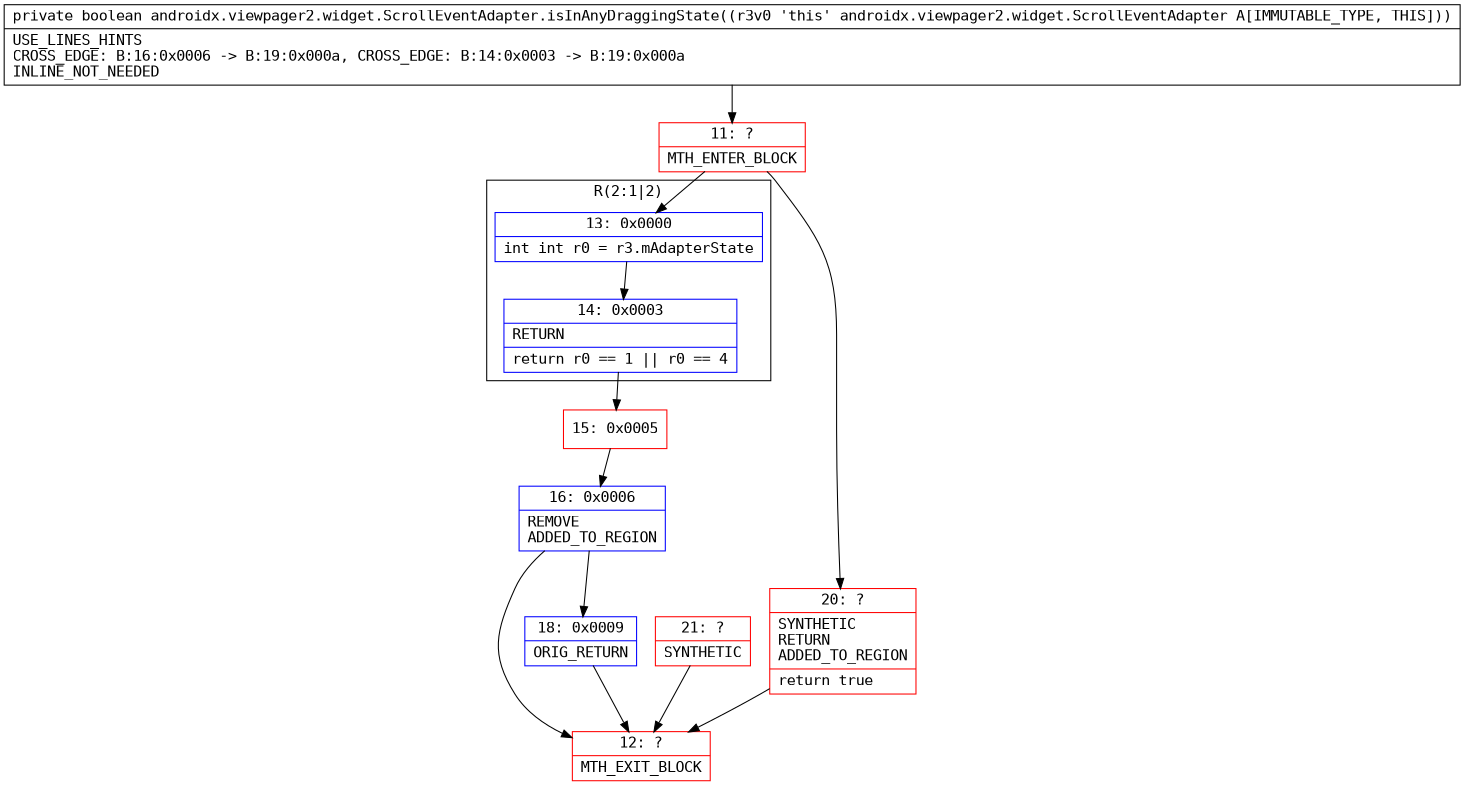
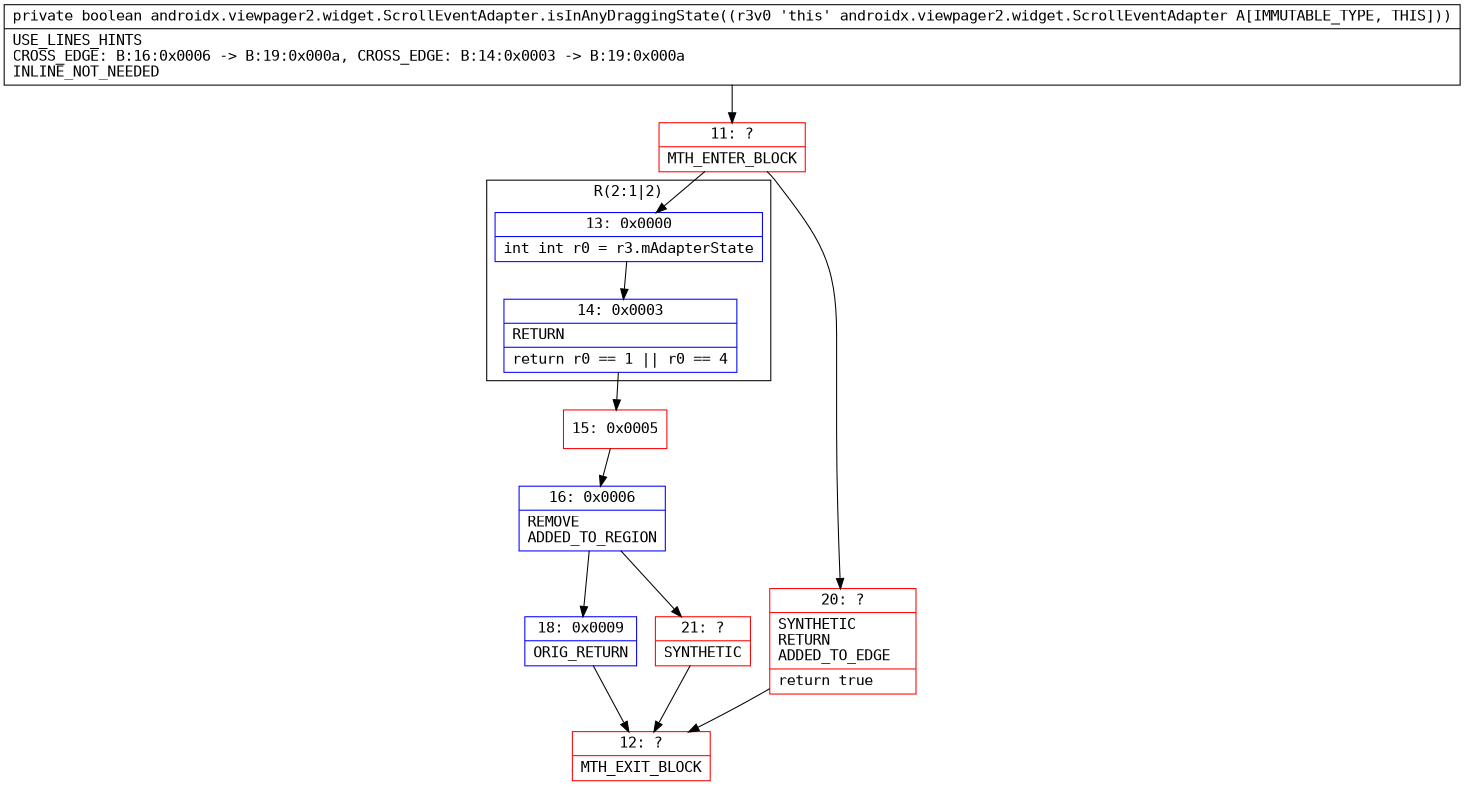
  digraph {
    fontname="DejaVu Sans Mono"
    node [color=red fontname="DejaVu Sans Mono" shape=record]
    edge [fontname="DejaVu Sans Mono"]
    n1 [color=blue label="{13\:\ 0x0000|int int r0 = r3.mAdapterState\l}"]
    n2 [color=blue label="{14\:\ 0x0003|RETURN\l|return r0 == 1 \|\| r0 == 4\l}"]
    n3 [label="{15\:\ 0x0005}"]
    n4 [color=blue label="{16\:\ 0x0006|REMOVE\lADDED_TO_REGION\l}"]
-   n5 [label="{20\:\ ?|SYNTHETIC\lRETURN\lADDED_TO_REGION\l|return true\l}"]
+   n5 [label="{20\:\ ?|SYNTHETIC\lRETURN\lADDED_TO_EDGE\l|return true\l}"]
    n6 [label="{12\:\ ?|MTH_EXIT_BLOCK\l}"]
    n7 [label="{11\:\ ?|MTH_ENTER_BLOCK\l}"]
    n8 [color=blue label="{18\:\ 0x0009|ORIG_RETURN\l}"]
    n9 [label="{21\:\ ?|SYNTHETIC\l}"]
    n10 [label="{private boolean androidx.viewpager2.widget.ScrollEventAdapter.isInAnyDraggingState((r3v0 'this' androidx.viewpager2.widget.ScrollEventAdapter A[IMMUTABLE_TYPE, THIS]))  | USE_LINES_HINTS\lCROSS_EDGE: B:16:0x0006 \-\> B:19:0x000a, CROSS_EDGE: B:14:0x0003 \-\> B:19:0x000a\lINLINE_NOT_NEEDED\l}" color=""]
    subgraph cluster_1 {
      label="R(2:1|2)"
      n1
      n2
    }
    n1 -> n2
    n2 -> n3
    n3 -> n4
    n4 -> n8
-   n4 -> n6
+   n4 -> n9
    n5 -> n6
    n7 -> n1
    n7 -> n5
    n8 -> n6
    n9 -> n6
    n10 -> n7
  }
